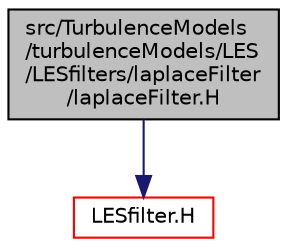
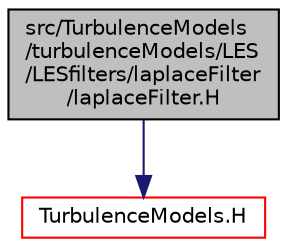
  digraph {
    node [fontname=Helvetica fontsize=10 shape=record]
    n1 [color=black fillcolor=grey75 fontcolor=black height=0.2 label="src/TurbulenceModels\l/turbulenceModels/LES\l/LESfilters/laplaceFilter\l/laplaceFilter.H" style=filled width=0.4]
-   n2 [color=red height=0.2 label="LESfilter.H" width=0.4]
+   n2 [color=red height=0.2 label="TurbulenceModels.H" width=0.4]
    n1 -> n2 [color=midnightblue fontname=Helvetica fontsize=10 labelfontname=Helvetica labelfontsize=10 style=solid]
  }
